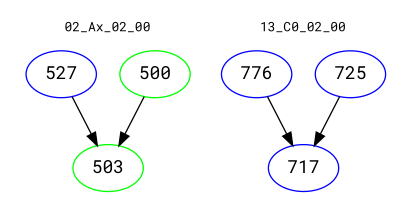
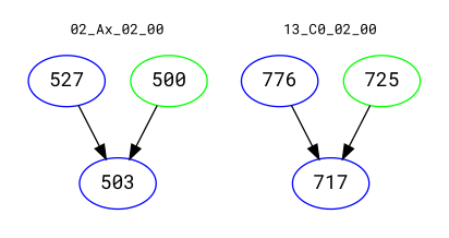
  digraph {
    fontname="Roboto Mono"
    node [color=blue fontname="Roboto Mono"]
    edge [color=black fontname="Roboto Mono"]
    n1 [color=green label=500]
-   n2 [color=green label=503]
+   n2 [label=503]
    n3 [label=527]
-   n4 [label=725]
+   n4 [color=green label=725]
    n5 [label=717]
    n6 [label=776]
    subgraph cluster_1 {
      color=white
      fontsize=10
      label="02_Ax_02_00"
      n1
      n2
      n3
    }
    subgraph cluster_2 {
      color=white
      fontsize=10
      label="13_C0_02_00"
      n4
      n5
      n6
    }
    n1 -> n2
    n3 -> n2
    n4 -> n5
    n6 -> n5
  }
